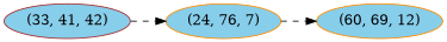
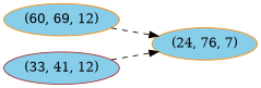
  digraph {
    rankdir=LR
    node [color=darkorange fillcolor=skyblue style=filled]
    edge [style=dashed]
    "(24, 76, 7)"
    "(60, 69, 12)"
-   "(33, 41, 12)" [color=brown label="(33, 41, 42)"]
-   "(24, 76, 7)" -> "(60, 69, 12)"
+   "(33, 41, 12)" [color=brown]
+   "(60, 69, 12)" -> "(24, 76, 7)"
    "(33, 41, 12)" -> "(24, 76, 7)"
  }
